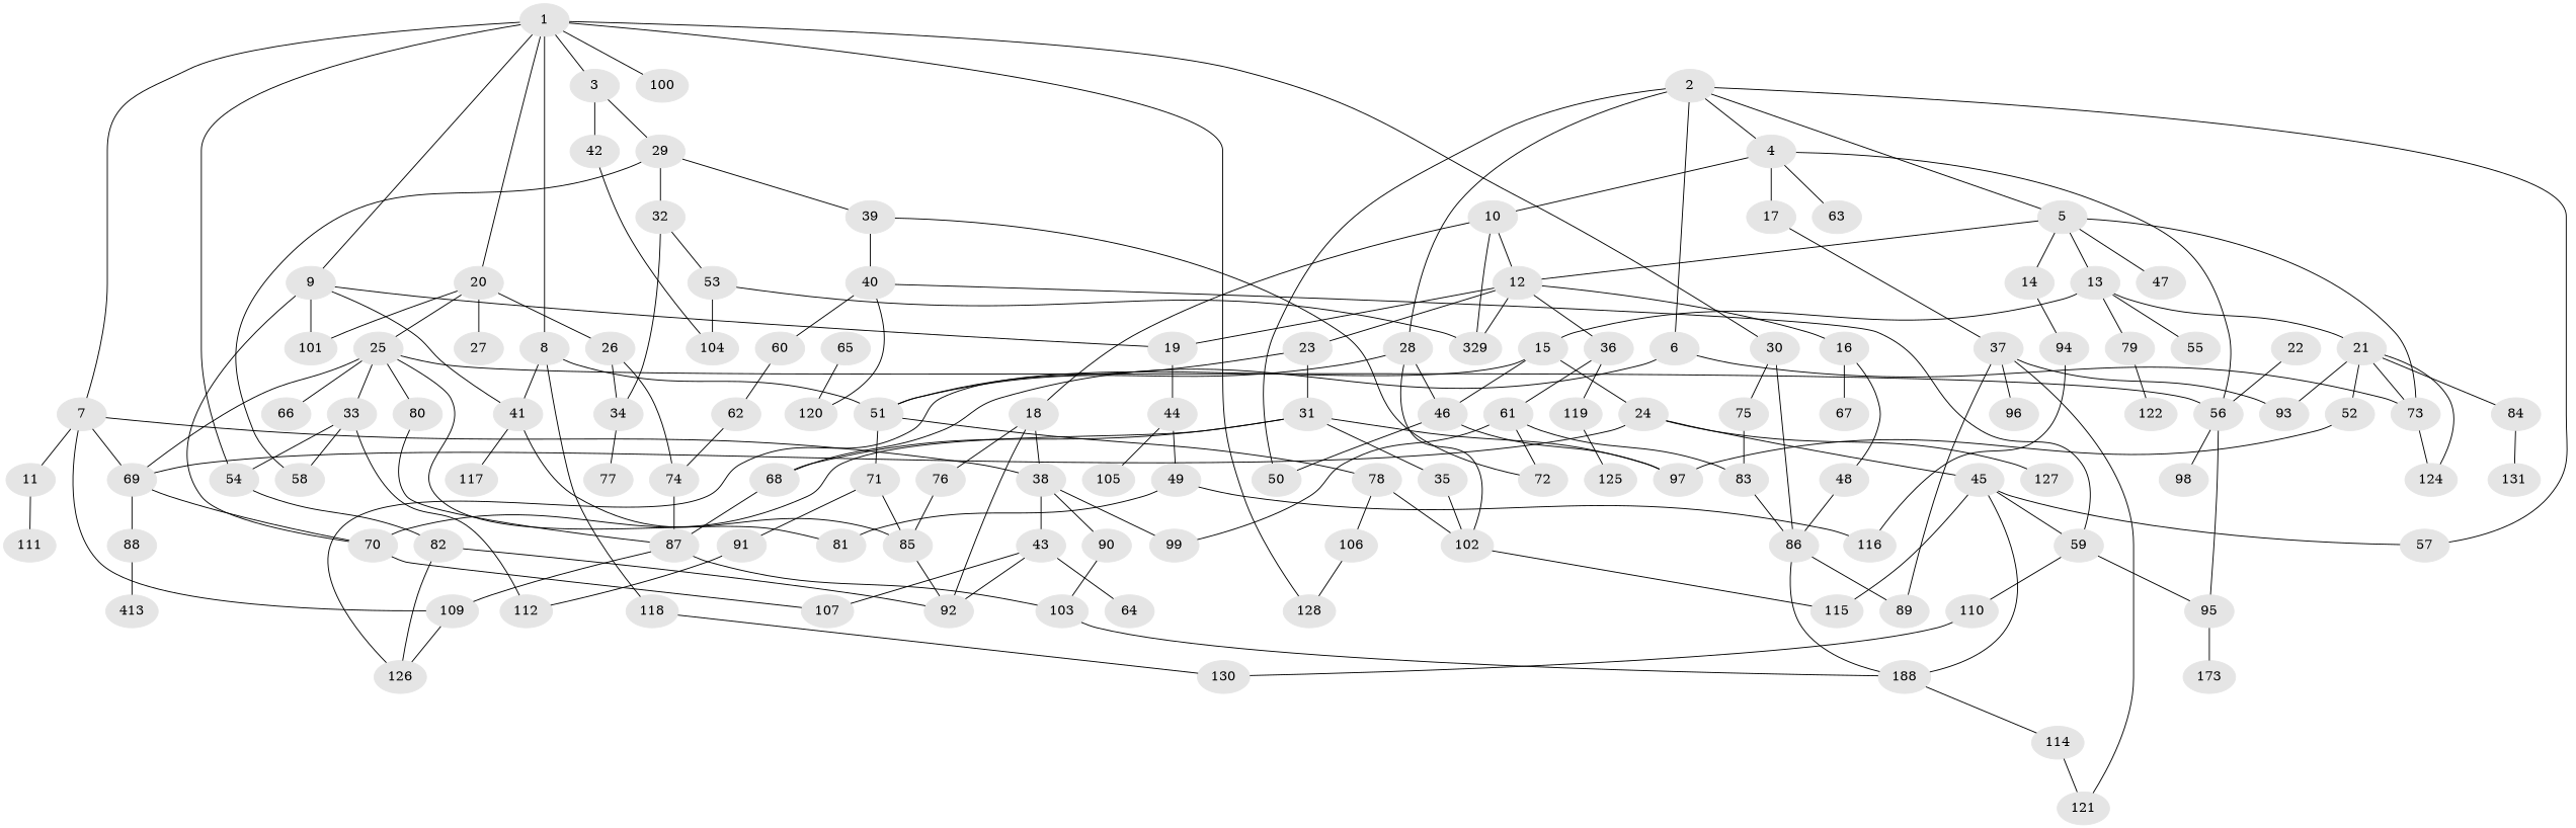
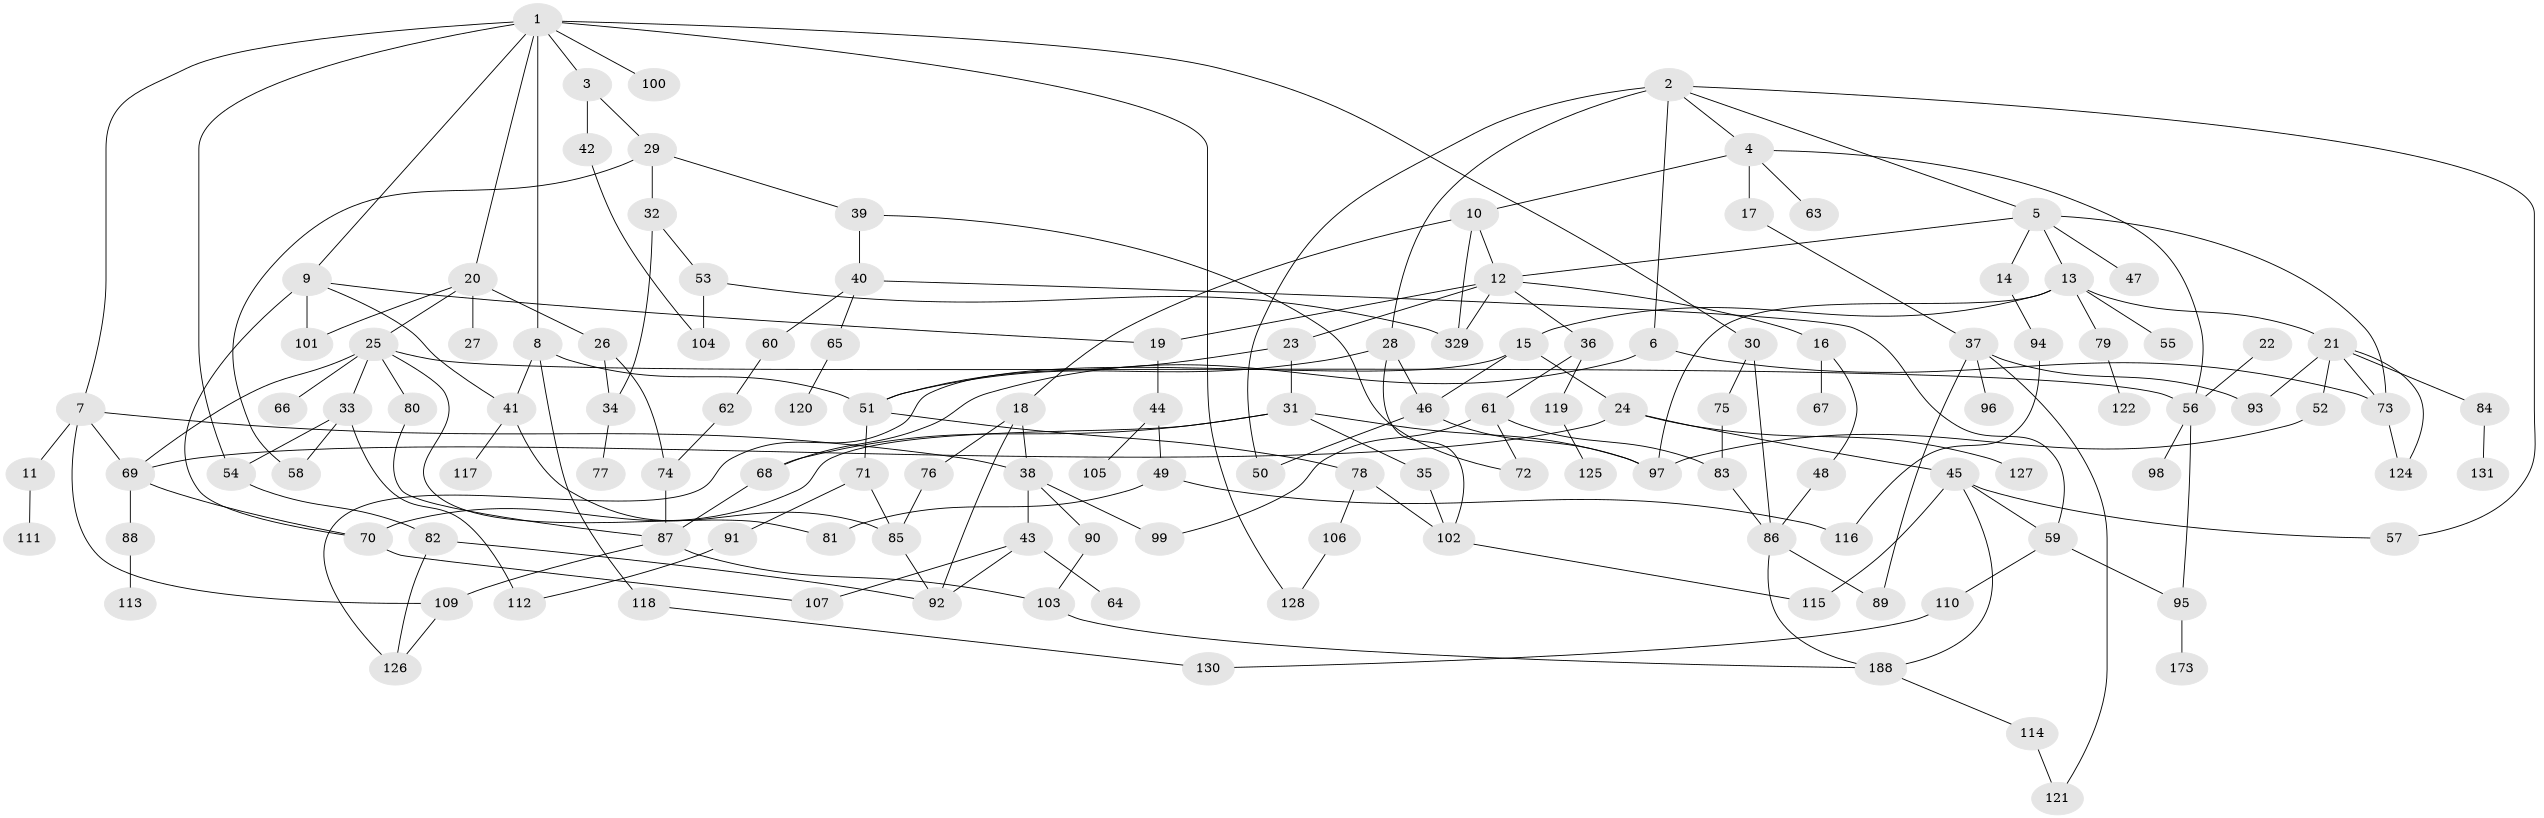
  graph {
    fontname="DejaVu Serif"
    node [color=gray90 fontname="DejaVu Serif" style=filled]
    edge [fontname="DejaVu Serif"]
    1
    3
    7
    8
    9
    20
    30
    54
    100
    128
    2
    4
    5
    6
    28
    50
    57
    29
    42
    11
    38
    69
    109
    51
    118
    41
    19
    70
    101
    25
    26
    27
    75
    86
    82
    10
    17
    56
    63
    12
    13
    14
    47
    73
    68
    46
    102
    32
    39
    58
    104
    18
    n53 [label=329]
    37
    95
    98
    16
    23
    36
    79
    15
    21
    55
    97
    94
    124
    87
    111
    43
    90
    99
    88
    126
    71
    78
    122
    130
    44
    85
    117
    107
    76
    92
    48
    67
    31
    61
    119
    24
    52
    84
    93
    116
    45
    127
    89
    96
    121
    49
    105
    22
    33
    66
    80
    81
    34
    74
    131
    35
    59
    n111 [label=188]
    115
    112
    77
    53
    40
    72
    83
    125
    64
    103
    60
    65
    110
    62
    120
    114
    91
    106
    n130 [label=173]
-   113 [label=413]
+   113
    1 -- 3
    1 -- 7
    1 -- 8
    1 -- 9
    1 -- 20
    1 -- 30
    1 -- 54
    1 -- 100
    1 -- 128
    3 -- 29
    3 -- 42
    7 -- 11
    7 -- 38
    7 -- 69
    7 -- 109
    8 -- 51
    8 -- 118
    8 -- 41
    9 -- 41
    9 -- 19
    9 -- 70
    9 -- 101
    20 -- 101
    20 -- 25
    20 -- 26
    20 -- 27
    30 -- 75
    30 -- 86
    54 -- 82
    2 -- 4
    2 -- 5
    2 -- 6
    2 -- 28
    2 -- 50
    2 -- 57
    4 -- 10
    4 -- 17
    4 -- 56
    4 -- 63
    5 -- 12
    5 -- 13
    5 -- 14
    5 -- 47
    5 -- 73
    6 -- 73
    6 -- 68
    28 -- 51
    28 -- 46
    28 -- 102
    29 -- 32
    29 -- 39
    29 -- 58
    42 -- 104
    11 -- 111
    38 -- 43
    38 -- 90
    38 -- 99
    69 -- 70
    69 -- 88
    109 -- 126
    51 -- 71
    51 -- 78
    118 -- 130
    41 -- 85
    41 -- 117
    19 -- 44
    70 -- 107
    25 -- 69
    25 -- 56
    25 -- 33
    25 -- 66
    25 -- 80
    25 -- 81
    26 -- 34
    26 -- 74
    75 -- 83
    86 -- 89
    86 -- n111
    82 -- 126
    82 -- 92
    10 -- 12
    10 -- 18
    10 -- n53
    17 -- 37
    56 -- 95
    56 -- 98
    12 -- 19
    12 -- n53
    12 -- 16
    12 -- 23
    12 -- 36
    13 -- 79
    13 -- 15
    13 -- 21
    13 -- 55
+   13 -- 97
    14 -- 94
    73 -- 124
    68 -- 87
    46 -- 50
    46 -- 97
    102 -- 115
    32 -- 34
    32 -- 53
    39 -- 40
    39 -- 72
    18 -- 38
    18 -- 76
    18 -- 92
    37 -- 93
    37 -- 89
    37 -- 96
    37 -- 121
    95 -- n130
    16 -- 48
    16 -- 67
    23 -- 51
    23 -- 31
    36 -- 61
    36 -- 119
    79 -- 122
    15 -- 46
    15 -- 126
    15 -- 24
    21 -- 73
    21 -- 124
    21 -- 52
    21 -- 84
    21 -- 93
    94 -- 116
    87 -- 109
    87 -- 103
    43 -- 107
    43 -- 92
    43 -- 64
    90 -- 103
    88 -- 113
    71 -- 85
    71 -- 91
    78 -- 102
    78 -- 106
    44 -- 49
    44 -- 105
    85 -- 92
    76 -- 85
    48 -- 86
    31 -- 70
    31 -- 68
    31 -- 97
    31 -- 35
    61 -- 99
    61 -- 72
    61 -- 83
    119 -- 125
    24 -- 69
    24 -- 45
    24 -- 127
    52 -- 97
    84 -- 131
    45 -- 57
    45 -- 59
    45 -- n111
    45 -- 115
    49 -- 116
    49 -- 81
    22 -- 56
    33 -- 54
    33 -- 58
    33 -- 112
    80 -- 87
    34 -- 77
    74 -- 87
    35 -- 102
    59 -- 95
    59 -- 110
    n111 -- 114
    53 -- 104
    53 -- n53
    40 -- 59
    40 -- 60
-   40 -- 120
+   40 -- 65
    83 -- 86
    103 -- n111
    60 -- 62
    65 -- 120
    110 -- 130
    62 -- 74
    114 -- 121
    91 -- 112
    106 -- 128
  }
